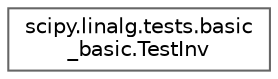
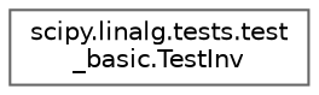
  digraph {
    rankdir=LR
-   n1 [color=grey40 fillcolor=white fontname=Helvetica fontsize=10 height=0.2 label="scipy.linalg.tests.basic\l_basic.TestInv" shape=box style=filled width=0.4]
+   n1 [color=grey40 fillcolor=white fontname=Helvetica fontsize=10 height=0.2 label="scipy.linalg.tests.test\l_basic.TestInv" shape=box style=filled width=0.4]
  }
